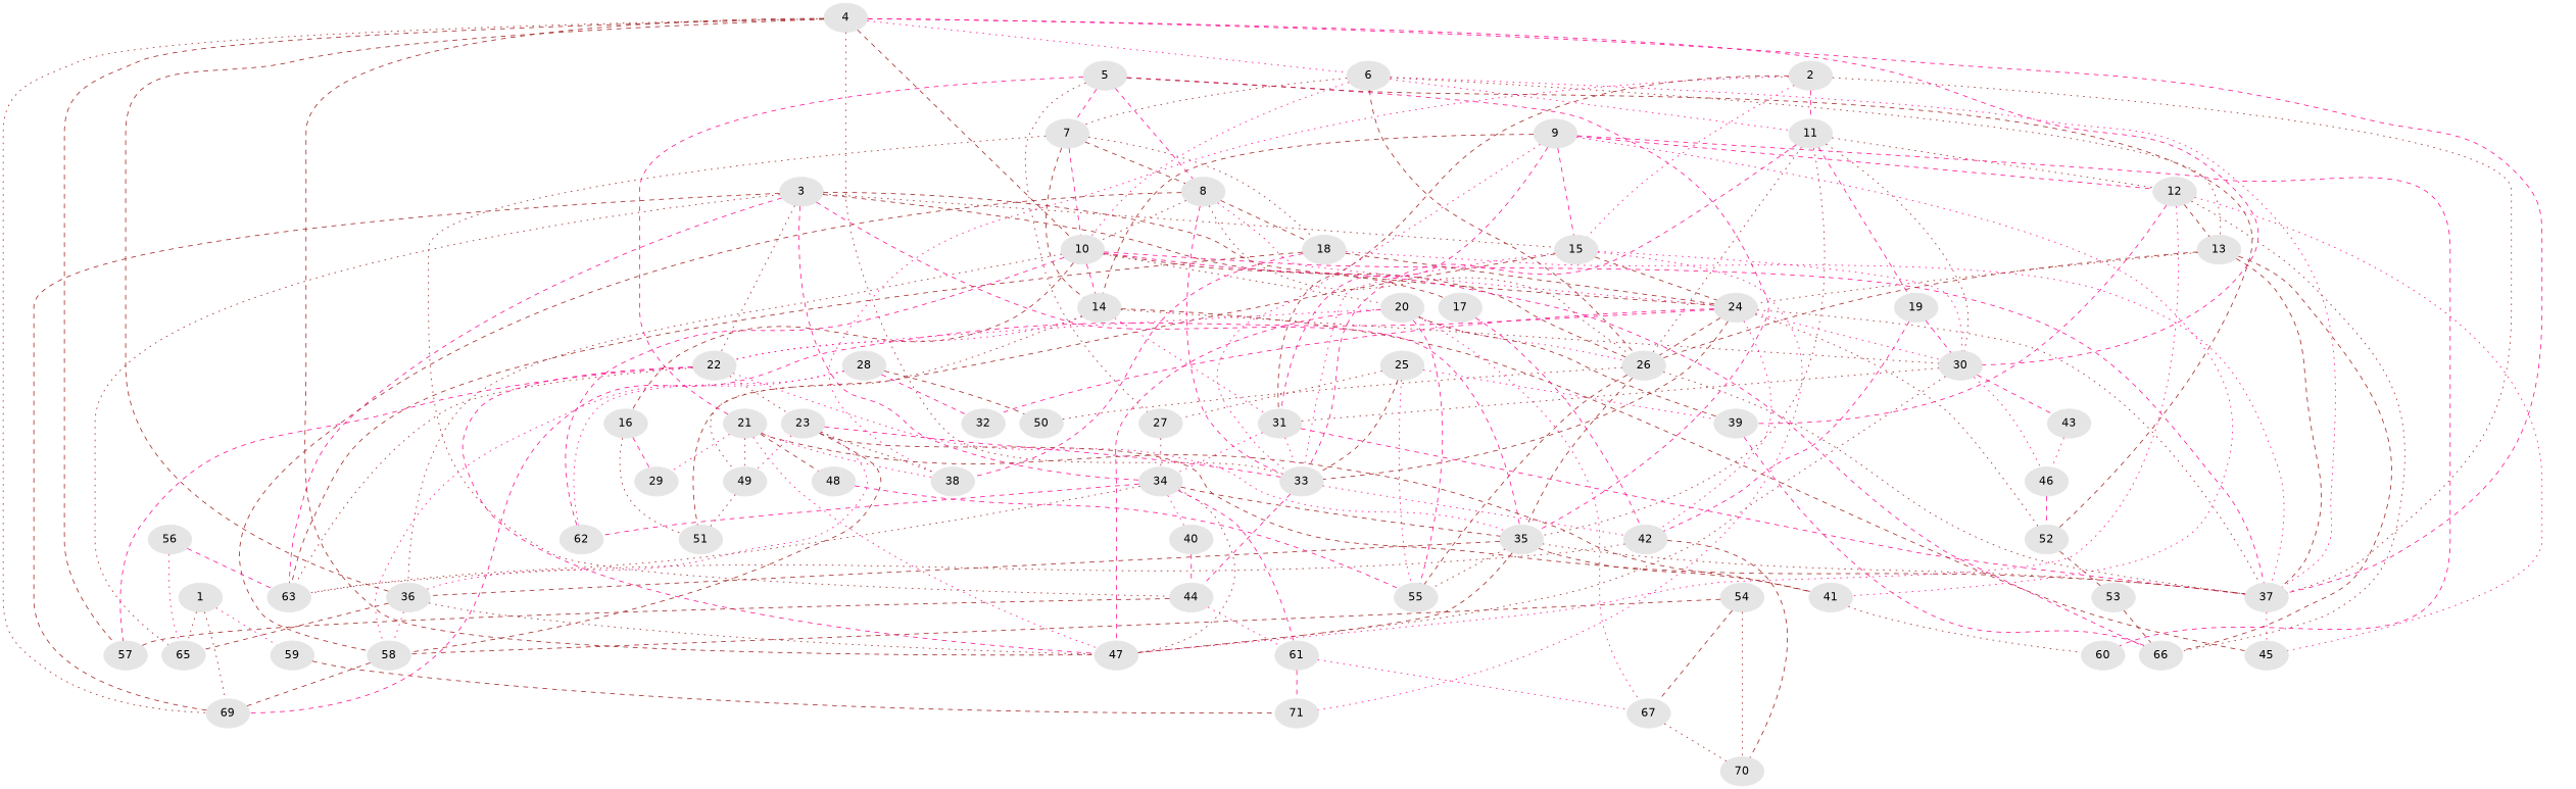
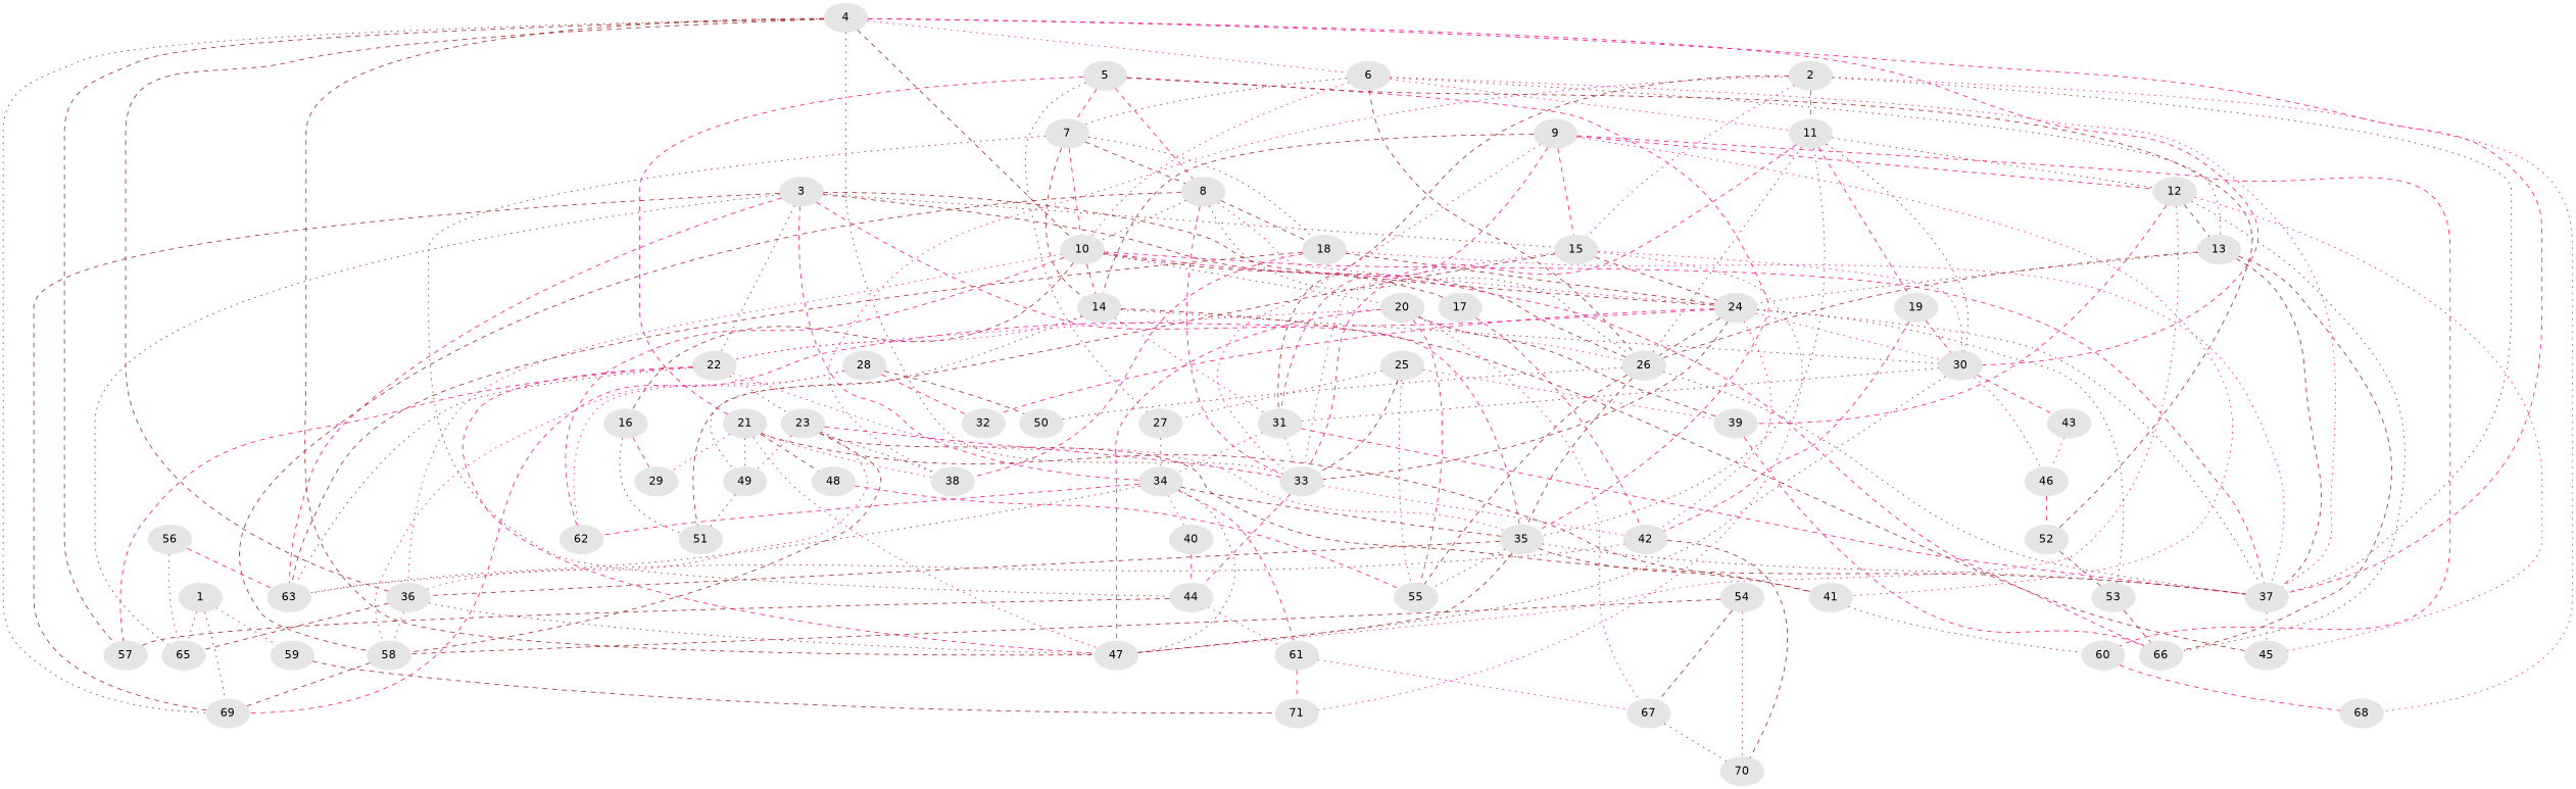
  graph {
    fontname="DejaVu Sans"
    node [color=gray90 fontname="DejaVu Sans" style=filled]
    edge [color=brown fontname="DejaVu Sans" style=dashed weight=1.0]
    1
    59
    65
    69
    71
    2
    11
    15
    31
    37
    38
+   68
    26
    35
    30
    33
    12
    19
    24
    51
    34
    45
    3
    22
    63
    47
    57
    23
    42
    32
    53
    55
    50
    62
    61
    40
    36
    41
    4
    6
    10
    7
    13
    14
    16
    17
    20
    66
    43
    46
    44
    58
    5
    8
    21
    27
    52
    18
    49
    29
    48
    9
    60
    39
    67
    70
    25
    28
    54
    56
    1 -- 59 [color=deeppink style=dotted]
    1 -- 65 [style=dotted]
    1 -- 69 [style=dotted]
    59 -- 71
    2 -- 11 [color=deeppink weight=2.0]
    2 -- 15 [color=deeppink style=dotted]
    2 -- 31
    2 -- 37 [style=dotted]
    2 -- 38 [color=deeppink style=dotted]
+   2 -- 68 [color=deeppink style=dotted]
    11 -- 26 [style=dotted]
    11 -- 35 [style=dotted]
    11 -- 30 [style=dotted weight=2.0]
    11 -- 33 [color=deeppink]
    11 -- 12 [style=dotted]
    11 -- 19 [color=deeppink]
    15 -- 71 [color=deeppink style=dotted]
    15 -- 30 [color=deeppink style=dotted]
    15 -- 33 [color=deeppink style=dotted]
    15 -- 24
    15 -- 51
    31 -- 37 [color=deeppink]
    31 -- 33 [color=deeppink style=dotted]
    31 -- 34 [color=deeppink style=dotted]
    37 -- 45 [color=deeppink style=dotted]
    26 -- 37 [style=dotted]
    26 -- 35
    26 -- 55
    26 -- 50 [style=dotted]
    35 -- 37 [style=dotted]
    35 -- 47 [weight=2.0]
    35 -- 55 [style=dotted]
    35 -- 36
    35 -- 41
    30 -- 31 [style=dotted weight=2.0]
    30 -- 47 [style=dotted]
    30 -- 43 [color=deeppink]
    30 -- 46 [color=deeppink style=dotted]
    33 -- 42 [color=deeppink style=dotted]
    33 -- 44 [color=deeppink]
    12 -- 45 [color=deeppink style=dotted]
    12 -- 47 [color=deeppink style=dotted]
    12 -- 13
    12 -- 66 [style=dotted]
    12 -- 39 [color=deeppink]
    19 -- 30 [color=deeppink]
    19 -- 42 [color=deeppink]
    24 -- 69 [color=deeppink]
    24 -- 37 [style=dotted]
    24 -- 26
    24 -- 30 [color=deeppink style=dotted weight=2.0]
    24 -- 33
    24 -- 42 [color=deeppink style=dotted]
    24 -- 32 [color=deeppink]
-   24 -- 52 [style=dotted weight=2.0]
+   24 -- 53 [style=dotted weight=2.0]
    34 -- 35
    34 -- 63 [style=dotted]
    34 -- 47 [style=dotted]
    34 -- 62 [color=deeppink]
    34 -- 61 [color=deeppink weight=2.0]
    34 -- 40 [color=deeppink style=dotted]
    3 -- 65 [style=dotted]
    3 -- 69
    3 -- 15 [style=dotted]
    3 -- 26
    3 -- 35 [color=deeppink weight=3.0]
    3 -- 24
    3 -- 34 [color=deeppink weight=2.0]
    3 -- 22 [style=dotted]
    3 -- 63 [color=deeppink]
    22 -- 35 [color=deeppink style=dotted weight=2.0]
    22 -- 63 [style=dotted]
    22 -- 47 [color=deeppink]
    22 -- 57 [color=deeppink weight=2.0]
    22 -- 23 [style=dotted]
    23 -- 37
    23 -- 38 [style=dotted]
    23 -- 33 [color=deeppink]
    23 -- 36 [color=deeppink style=dotted]
    23 -- 58
    23 -- 49 [color=deeppink style=dotted]
    42 -- 63 [style=dotted]
    42 -- 70
    53 -- 66
    61 -- 71 [color=deeppink]
    61 -- 67 [color=deeppink style=dotted]
    40 -- 44 [color=deeppink]
    36 -- 65
    36 -- 47 [style=dotted]
    36 -- 58 [color=deeppink style=dotted]
    41 -- 60 [style=dotted]
    4 -- 69 [style=dotted]
    4 -- 37 [color=deeppink]
    4 -- 30 [color=deeppink]
    4 -- 33 [style=dotted weight=2.0]
    4 -- 47 [weight=2.0]
    4 -- 57
    4 -- 36
    4 -- 6 [color=deeppink style=dotted]
    4 -- 10
    6 -- 11 [color=deeppink style=dotted]
    6 -- 37 [color=deeppink style=dotted]
    6 -- 26
    6 -- 10 [color=deeppink style=dotted]
    6 -- 7 [style=dotted]
    6 -- 13 [style=dotted]
    10 -- 37 [color=deeppink]
    10 -- 62 [color=deeppink]
-   10 -- 36 [style=dotted]
+   10 -- 36 [color=deeppink style=dotted]
    10 -- 14 [color=deeppink]
    10 -- 16
    10 -- 17
    10 -- 20 [style=dotted]
    10 -- 66 [color=deeppink]
    7 -- 10 [color=deeppink weight=2.0]
    7 -- 14
    7 -- 44 [style=dotted]
    7 -- 8
    7 -- 18 [style=dotted]
    13 -- 37
    13 -- 26
    13 -- 24 [style=dotted]
    13 -- 66
    14 -- 31 [color=deeppink style=dotted]
    14 -- 30 [style=dotted]
    14 -- 45
    14 -- 22 [color=deeppink style=dotted]
    14 -- 49 [style=dotted]
    16 -- 51 [style=dotted]
    16 -- 29 [color=deeppink]
    17 -- 42 [color=deeppink]
    20 -- 26 [color=deeppink style=dotted]
    20 -- 22 [color=deeppink style=dotted]
    20 -- 47 [color=deeppink weight=3.0]
    20 -- 55 [color=deeppink]
    20 -- 39
    20 -- 67 [color=deeppink style=dotted]
    43 -- 46 [color=deeppink style=dotted]
    46 -- 52 [color=deeppink]
    44 -- 57
    44 -- 61 [color=deeppink style=dotted]
    58 -- 69
    5 -- 35 [color=deeppink]
    5 -- 7 [color=deeppink]
    5 -- 8 [color=deeppink]
    5 -- 21 [color=deeppink]
    5 -- 27 [style=dotted]
    5 -- 52
    8 -- 26 [style=dotted]
    8 -- 33 [color=deeppink]
    8 -- 24 [color=deeppink style=dotted weight=2.0]
    8 -- 10 [style=dotted]
    8 -- 58
    8 -- 18
    21 -- 38 [color=deeppink style=dotted]
    21 -- 47 [color=deeppink style=dotted]
    21 -- 41
    21 -- 49 [style=dotted]
    21 -- 29 [color=deeppink style=dotted]
    21 -- 48
    27 -- 34 [style=dotted]
    52 -- 53
    18 -- 37 [color=deeppink style=dotted]
    18 -- 38 [color=deeppink]
    18 -- 24
    18 -- 63
    49 -- 51 [style=dotted]
    48 -- 55 [color=deeppink]
    9 -- 15 [color=deeppink]
    9 -- 31 [color=deeppink]
    9 -- 33 [color=deeppink style=dotted]
    9 -- 12 [color=deeppink]
    9 -- 41 [color=deeppink style=dotted]
    9 -- 14
    9 -- 60 [color=deeppink]
+   60 -- 68 [color=deeppink]
    39 -- 66 [color=deeppink]
    67 -- 70 [style=dotted]
    25 -- 33
    25 -- 55 [color=deeppink style=dotted]
    25 -- 27 [style=dotted]
    25 -- 39 [color=deeppink style=dotted]
    28 -- 32 [color=deeppink]
    28 -- 50
    28 -- 62 [color=deeppink style=dotted]
    28 -- 58 [color=deeppink style=dotted]
    54 -- 58
    54 -- 67
    54 -- 70 [style=dotted]
    56 -- 65 [color=deeppink style=dotted]
    56 -- 63 [color=deeppink]
  }
